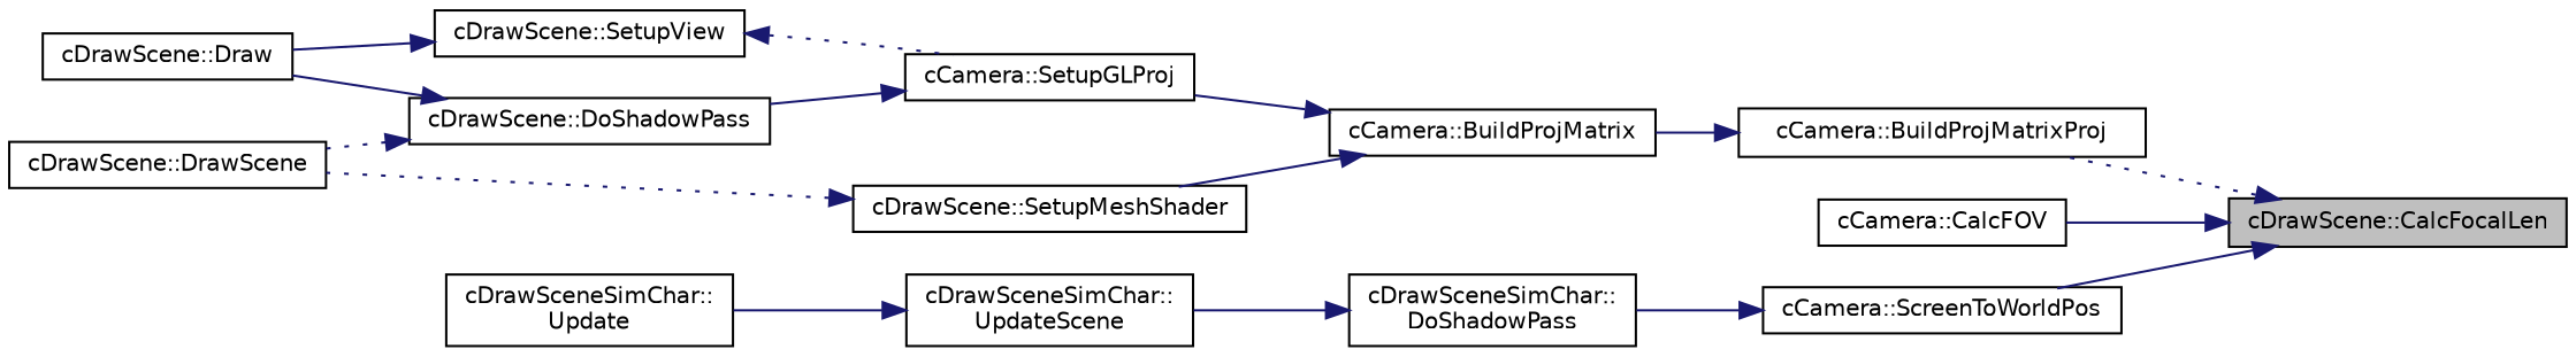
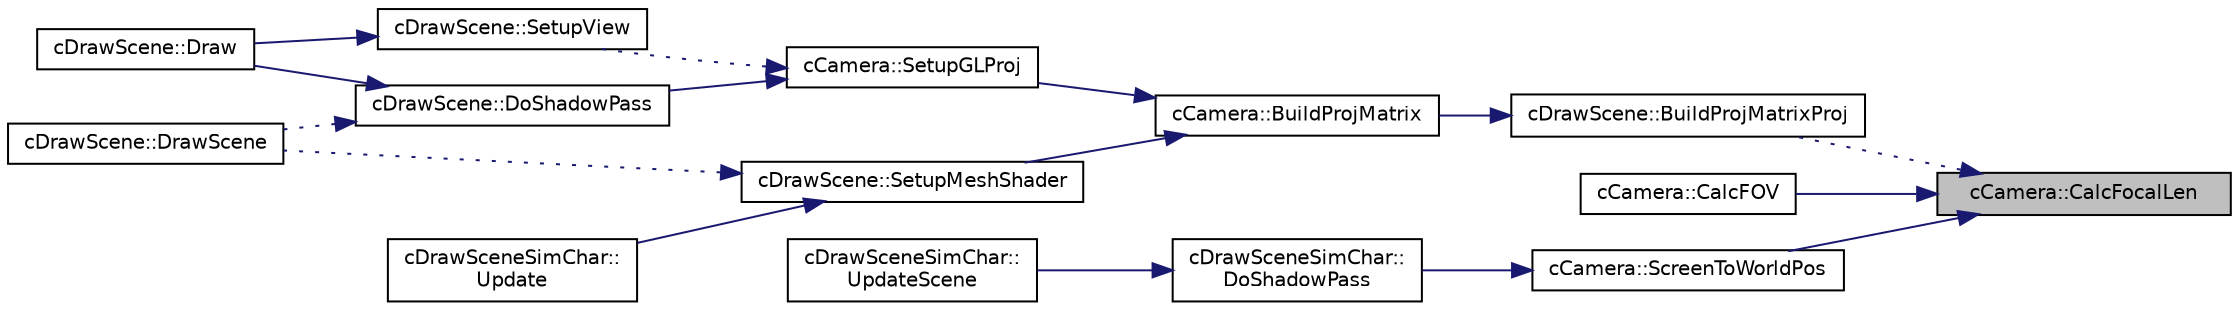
  digraph {
    rankdir=RL
    node [color=black fillcolor=white fontname=Helvetica fontsize=10 shape=record style=filled]
    edge [color=midnightblue dir=back fontname=Helvetica fontsize=10 labelfontname=Helvetica labelfontsize=10 style=solid]
-   n1 [fillcolor=grey75 fontcolor=black height=0.2 label="cDrawScene::CalcFocalLen" width=0.4]
-   n2 [height=0.2 label="cCamera::BuildProjMatrixProj" width=0.4]
+   n1 [fillcolor=grey75 fontcolor=black height=0.2 label="cCamera::CalcFocalLen" width=0.4]
+   n2 [height=0.2 label="cDrawScene::BuildProjMatrixProj" width=0.4]
    n3 [height=0.2 label="cCamera::CalcFOV" width=0.4]
    n4 [height=0.2 label="cCamera::ScreenToWorldPos" width=0.4]
    n5 [height=0.2 label="cCamera::BuildProjMatrix" width=0.4]
    n6 [height=0.2 label="cDrawSceneSimChar::\lDoShadowPass" width=0.4]
    n7 [height=0.2 label="cCamera::SetupGLProj" width=0.4]
    n8 [height=0.2 label="cDrawScene::SetupMeshShader" width=0.4]
    n9 [height=0.2 label="cDrawScene::DoShadowPass" width=0.4]
    n10 [height=0.2 label="cDrawScene::SetupView" width=0.4]
    n11 [height=0.2 label="cDrawScene::DrawScene" width=0.4]
    n12 [height=0.2 label="cDrawScene::Draw" width=0.4]
    n13 [height=0.2 label="cDrawSceneSimChar::\lUpdateScene" width=0.4]
    n14 [height=0.2 label="cDrawSceneSimChar::\lUpdate" width=0.4]
    n1 -> n2 [style=dotted]
    n1 -> n3
    n1 -> n4
    n2 -> n5
    n4 -> n6
    n5 -> n7
    n5 -> n8
    n6 -> n13
    n7 -> n9
-   n10 -> n7 [style=dotted]
+   n7 -> n10 [style=dotted]
    n8 -> n11 [style=dotted]
    n9 -> n11 [style=dotted]
    n9 -> n12
    n10 -> n12
-   n13 -> n14
+   n8 -> n14
  }
